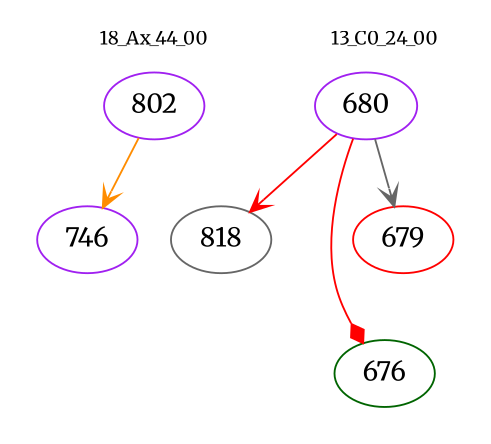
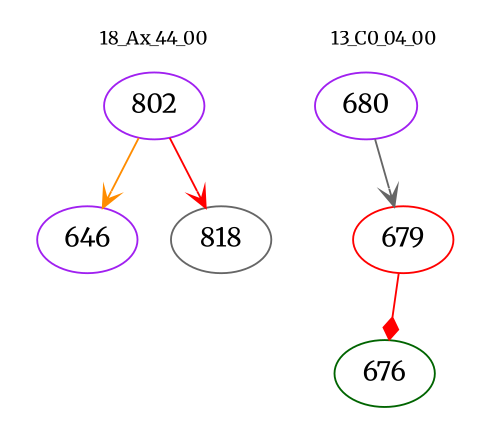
  digraph {
    fontname=Merriweather
    node [color=purple fontname=Merriweather]
    edge [arrowhead=vee color=red fontname=Merriweather]
    n1 [label=802]
-   n2 [label=746]
+   n2 [label=646]
    n3 [color=gray40 label=818]
    n4 [label=680]
    n5 [color=darkgreen label=676]
    n6 [color=red label=679]
    subgraph cluster_1 {
      color=white
      fontsize=10
      label="18_Ax_44_00"
      n1
      n2
      n3
    }
    subgraph cluster_2 {
      color=white
      fontsize=10
-     label="13_C0_24_00"
+     label="13_C0_04_00"
      n4
      n5
      n6
    }
    n1 -> n2 [color=darkorange]
-   n4 -> n3
-   n4 -> n5 [arrowhead=diamond]
+   n1 -> n3
+   n6 -> n5 [arrowhead=diamond]
    n4 -> n6 [color=gray40]
  }
